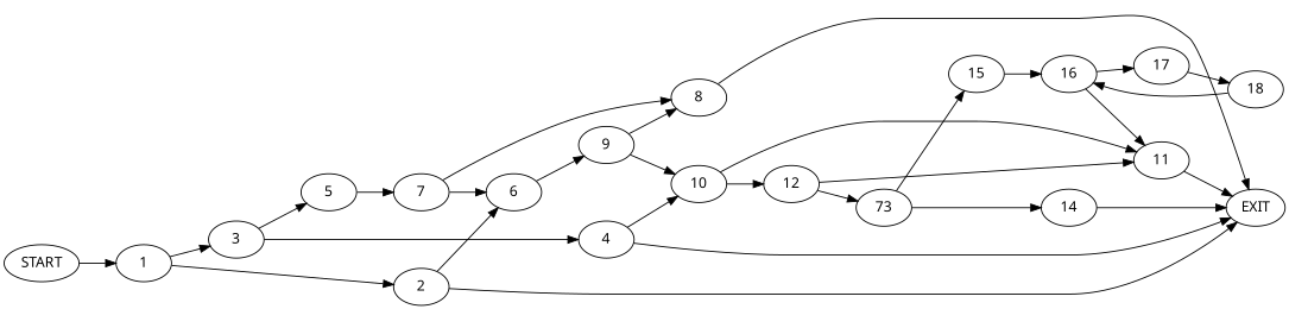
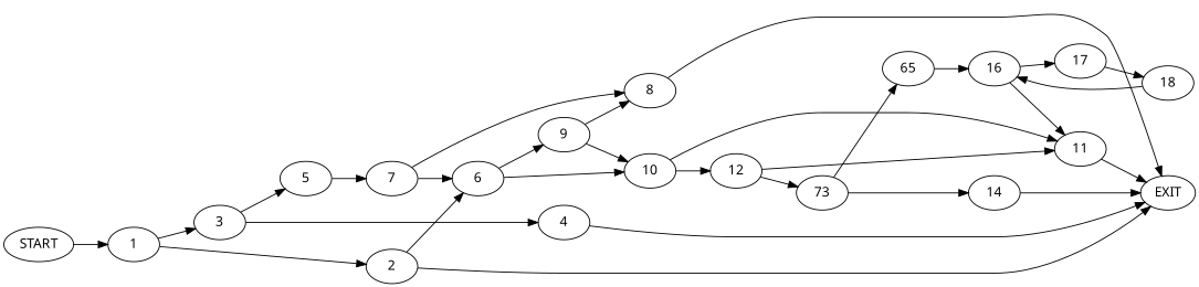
  digraph {
    fontname="Noto Sans"
    rankdir=LR
    node [fontname="Noto Sans"]
    edge [fontname="Noto Sans"]
    n1 [label=START]
    1
    2
    3
    n5 [label=EXIT]
    6
    4
    5
    7
    9
    10
    8
    11
    12
    n15 [label=73]
    14
-   15
+   15 [label=65]
    16
    17
    18
    n1 -> 1
    1 -> 2
    1 -> 3
    2 -> n5
    2 -> 6
    3 -> 4
    3 -> 5
    6 -> 9
-   4 -> 10
+   6 -> 10
    4 -> n5
    5 -> 7
    7 -> 6
    7 -> 8
    9 -> 10
    9 -> 8
    10 -> 11
    10 -> 12
    8 -> n5
    11 -> n5
    12 -> 11
    12 -> n15
    n15 -> 14
    n15 -> 15
    14 -> n5
    15 -> 16
    16 -> 11
    16 -> 17
    17 -> 18
    18 -> 16
  }
